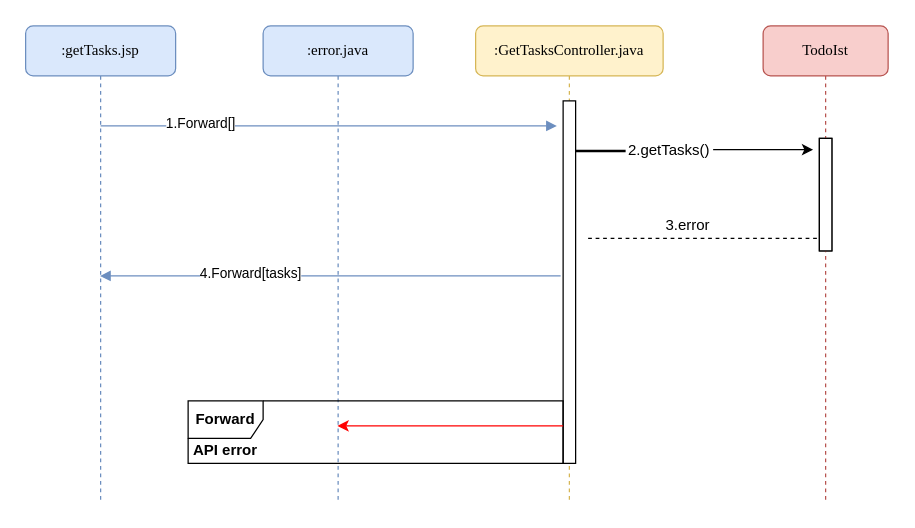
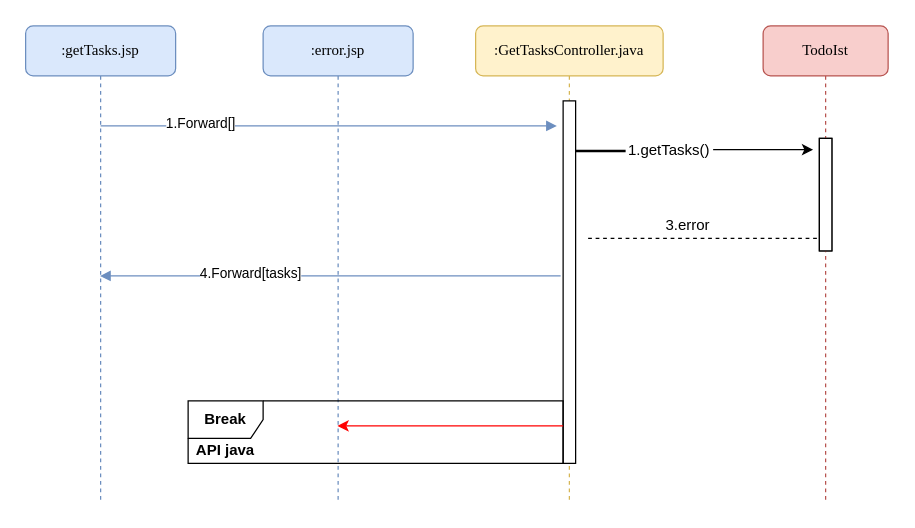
  <mxCell id="0" />
  <mxCell id="1" parent="0" />
  <mxCell id="2" value="1.Forward[]&lt;br&gt;&lt;br&gt;" style="html=1;verticalAlign=bottom;endArrow=block;entryX=-0.5;entryY=0.069;fillColor=#dae8fc;strokeColor=#6c8ebf;rounded=1;entryDx=0;entryDy=0;entryPerimeter=0;" edge="1" parent="1" target="6"><mxGeometry x="-0.562" y="-20" relative="1" as="geometry"><mxPoint x="80" y="100" as="sourcePoint" /><mxPoint x="426" y="100" as="targetPoint" /><Array as="points" /><mxPoint as="offset" /></mxGeometry></mxCell>
  <mxCell id="3" value=":getTasks.jsp" style="shape=umlLifeline;perimeter=lifelinePerimeter;whiteSpace=wrap;html=1;container=1;collapsible=0;recursiveResize=0;outlineConnect=0;rounded=1;shadow=0;comic=0;labelBackgroundColor=none;strokeColor=#6c8ebf;strokeWidth=1;fillColor=#dae8fc;fontFamily=Verdana;fontSize=12;align=center;" vertex="1" parent="1"><mxGeometry x="20" y="20" width="120" height="380" as="geometry" /></mxCell>
- <mxCell id="4" value=":error.java" style="shape=umlLifeline;perimeter=lifelinePerimeter;whiteSpace=wrap;html=1;container=1;collapsible=0;recursiveResize=0;outlineConnect=0;rounded=1;shadow=0;comic=0;labelBackgroundColor=none;strokeColor=#6c8ebf;strokeWidth=1;fillColor=#dae8fc;fontFamily=Verdana;fontSize=12;align=center;" vertex="1" parent="1"><mxGeometry x="210" y="20" width="120" height="380" as="geometry" /></mxCell>
+ <mxCell id="4" value=":error.jsp" style="shape=umlLifeline;perimeter=lifelinePerimeter;whiteSpace=wrap;html=1;container=1;collapsible=0;recursiveResize=0;outlineConnect=0;rounded=1;shadow=0;comic=0;labelBackgroundColor=none;strokeColor=#6c8ebf;strokeWidth=1;fillColor=#dae8fc;fontFamily=Verdana;fontSize=12;align=center;" vertex="1" parent="1"><mxGeometry x="210" y="20" width="120" height="380" as="geometry" /></mxCell>
  <mxCell id="5" value=":GetTasksController.java" style="shape=umlLifeline;perimeter=lifelinePerimeter;whiteSpace=wrap;html=1;container=1;collapsible=0;recursiveResize=0;outlineConnect=0;rounded=1;shadow=0;comic=0;labelBackgroundColor=none;strokeColor=#d6b656;strokeWidth=1;fillColor=#fff2cc;fontFamily=Verdana;fontSize=12;align=center;" vertex="1" parent="1"><mxGeometry x="380" y="20" width="150" height="380" as="geometry" /></mxCell>
  <mxCell id="6" value="" style="html=1;points=[];perimeter=orthogonalPerimeter;rounded=0;shadow=0;comic=0;labelBackgroundColor=none;strokeColor=#000000;strokeWidth=1;fillColor=#FFFFFF;fontFamily=Verdana;fontSize=12;fontColor=#000000;align=center;" vertex="1" parent="5"><mxGeometry x="70" y="60" width="10" height="290" as="geometry" /></mxCell>
  <mxCell id="7" value="" style="html=1;points=[];perimeter=orthogonalPerimeter;rounded=0;shadow=0;comic=0;labelBackgroundColor=none;strokeColor=#000000;strokeWidth=1;fillColor=#FFFFFF;fontFamily=Verdana;fontSize=12;fontColor=#000000;align=center;" vertex="1" parent="1"><mxGeometry x="655" y="110" width="10" height="90" as="geometry" /></mxCell>
- <mxCell id="8" value="&lt;b&gt;Forward&lt;/b&gt;" style="shape=umlFrame;whiteSpace=wrap;html=1;fillColor=#FFFFFF;gradientColor=none;" vertex="1" parent="1"><mxGeometry x="150" y="320" width="300" height="50" as="geometry" /></mxCell>
+ <mxCell id="8" value="&lt;b&gt;Break&lt;/b&gt;" style="shape=umlFrame;whiteSpace=wrap;html=1;fillColor=#FFFFFF;gradientColor=none;" vertex="1" parent="1"><mxGeometry x="150" y="320" width="300" height="50" as="geometry" /></mxCell>
  <mxCell id="9" value="4.Forward[tasks]&lt;br&gt;&lt;br&gt;" style="html=1;verticalAlign=bottom;endArrow=block;fillColor=#dae8fc;strokeColor=#6c8ebf;rounded=1;exitX=-0.2;exitY=0.483;exitDx=0;exitDy=0;exitPerimeter=0;" edge="1" parent="1" source="6" target="3"><mxGeometry x="0.346" y="20" relative="1" as="geometry"><mxPoint x="60" y="260" as="sourcePoint" /><mxPoint x="425" y="260" as="targetPoint" /><Array as="points" /><mxPoint as="offset" /></mxGeometry></mxCell>
  <mxCell id="10" value="" style="endArrow=classic;html=1;" edge="1" parent="1"><mxGeometry width="50" height="50" relative="1" as="geometry"><mxPoint x="570" y="119" as="sourcePoint" /><mxPoint x="650" y="119" as="targetPoint" /></mxGeometry></mxCell>
- <mxCell id="11" value="2.getTasks()" style="text;html=1;strokeColor=none;fillColor=none;align=center;verticalAlign=middle;whiteSpace=wrap;rounded=0;" vertex="1" parent="1"><mxGeometry x="510" y="110" width="50" height="20" as="geometry" /></mxCell>
+ <mxCell id="11" value="1.getTasks()" style="text;html=1;strokeColor=none;fillColor=none;align=center;verticalAlign=middle;whiteSpace=wrap;rounded=0;" vertex="1" parent="1"><mxGeometry x="510" y="110" width="50" height="20" as="geometry" /></mxCell>
  <mxCell id="12" value="" style="line;strokeWidth=2;html=1;" vertex="1" parent="1"><mxGeometry x="460" y="115" width="40" height="10" as="geometry" /></mxCell>
  <mxCell id="13" value="" style="endArrow=none;dashed=1;html=1;" edge="1" parent="1"><mxGeometry width="50" height="50" relative="1" as="geometry"><mxPoint x="470" y="190" as="sourcePoint" /><mxPoint x="653" y="190" as="targetPoint" /></mxGeometry></mxCell>
  <mxCell id="14" value="" style="shape=image;html=1;verticalAlign=top;verticalLabelPosition=bottom;labelBackgroundColor=#ffffff;imageAspect=0;aspect=fixed;image=https://cdn4.iconfinder.com/data/icons/ionicons/512/icon-ios7-arrow-right-128.png;rotation=178;" vertex="1" parent="1"><mxGeometry x="455" y="180" width="20" height="20" as="geometry" /></mxCell>
  <mxCell id="15" value="3.error" style="text;html=1;strokeColor=none;fillColor=none;align=center;verticalAlign=middle;whiteSpace=wrap;rounded=0;" vertex="1" parent="1"><mxGeometry x="530" y="170" width="40" height="20" as="geometry" /></mxCell>
  <mxCell id="16" value="" style="endArrow=classic;html=1;fillColor=#FF0000;strokeColor=#FF0000;" edge="1" parent="1" target="4"><mxGeometry width="50" height="50" relative="1" as="geometry"><mxPoint x="450" y="340" as="sourcePoint" /><mxPoint x="390" y="270" as="targetPoint" /></mxGeometry></mxCell>
- <mxCell id="17" value="&lt;b&gt;API error&lt;/b&gt;" style="text;html=1;strokeColor=none;fillColor=none;align=center;verticalAlign=middle;whiteSpace=wrap;rounded=0;" vertex="1" parent="1"><mxGeometry x="150" y="350" width="60" height="20" as="geometry" /></mxCell>
+ <mxCell id="17" value="&lt;b&gt;API java&lt;/b&gt;" style="text;html=1;strokeColor=none;fillColor=none;align=center;verticalAlign=middle;whiteSpace=wrap;rounded=0;" vertex="1" parent="1"><mxGeometry x="150" y="350" width="60" height="20" as="geometry" /></mxCell>
  <mxCell id="18" value="TodoIst" style="shape=umlLifeline;perimeter=lifelinePerimeter;whiteSpace=wrap;html=1;container=1;collapsible=0;recursiveResize=0;outlineConnect=0;rounded=1;shadow=0;comic=0;labelBackgroundColor=none;strokeColor=#b85450;strokeWidth=1;fillColor=#f8cecc;fontFamily=Verdana;fontSize=12;align=center;" vertex="1" parent="1"><mxGeometry x="610" y="20" width="100" height="380" as="geometry" /></mxCell>
  <mxCell id="19" value="" style="html=1;points=[];perimeter=orthogonalPerimeter;rounded=0;shadow=0;comic=0;labelBackgroundColor=none;strokeColor=#000000;strokeWidth=1;fillColor=#FFFFFF;fontFamily=Verdana;fontSize=12;fontColor=#000000;align=center;" vertex="1" parent="18"><mxGeometry x="45" y="90" width="10" height="90" as="geometry" /></mxCell>
